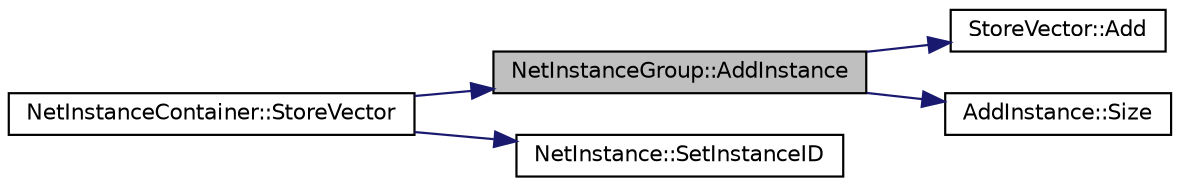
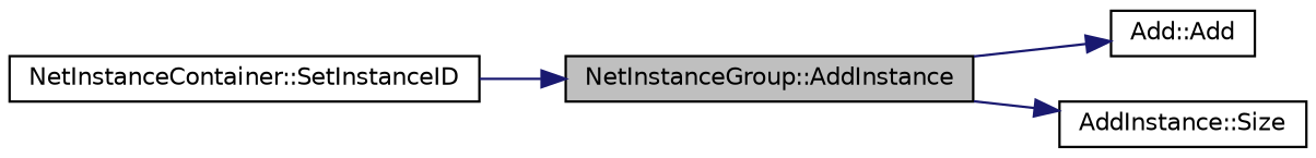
  digraph {
    fontname="DejaVu Sans"
    rankdir=LR
    node [color=black fillcolor=white fontname="DejaVu Sans" fontsize=10 shape=record style=filled]
    edge [color=midnightblue fontname="DejaVu Sans" fontsize=10 labelfontname=FreeSans labelfontsize=10 style=solid]
    n1 [fillcolor=grey75 fontcolor=black height=0.2 label="NetInstanceGroup::AddInstance" width=0.4]
-   n2 [height=0.2 label="StoreVector::Add" width=0.4]
+   n2 [height=0.2 label="Add::Add" width=0.4]
    n3 [height=0.2 label="AddInstance::Size" width=0.4]
-   n4 [height=0.2 label="NetInstanceContainer::StoreVector" width=0.4]
-   n5 [height=0.2 label="NetInstance::SetInstanceID" width=0.4]
+   n4 [height=0.2 label="NetInstanceContainer::SetInstanceID" width=0.4]
    n1 -> n2
    n1 -> n3
    n4 -> n1
-   n4 -> n5
  }
